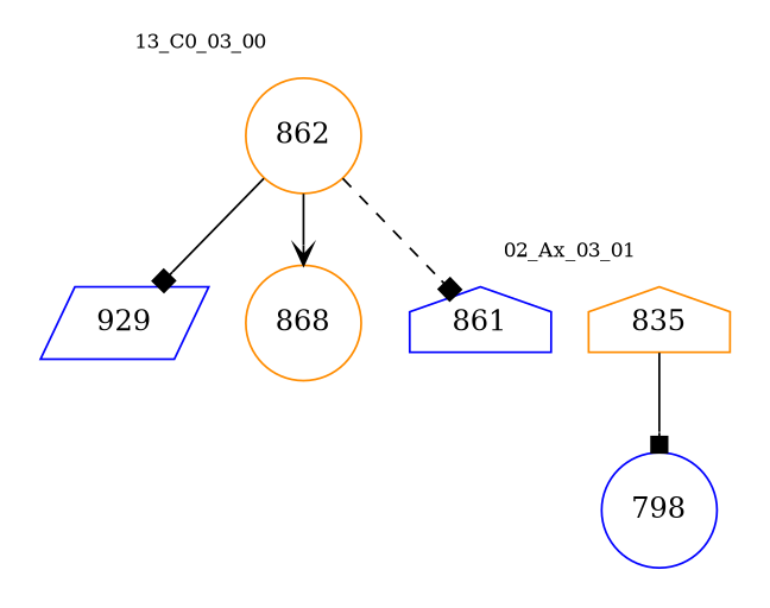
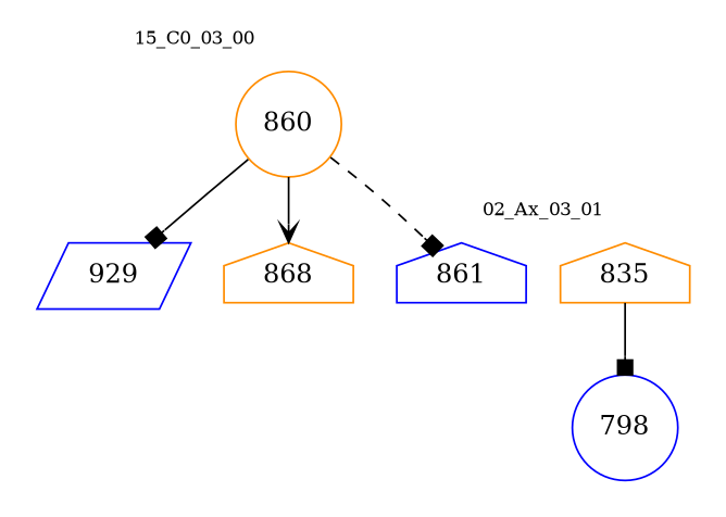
  digraph {
    node [color=darkorange shape=house]
    edge [arrowhead=box color=black style=solid]
    n1 [label=835]
    n2 [color=blue label=798 shape=circle]
    n3 [color=blue label=861]
-   n4 [label=862 shape=circle]
+   n4 [label=860 shape=circle]
    n5 [color=blue label=929 shape=parallelogram]
-   n6 [label=868 shape=circle]
+   n6 [label=868]
    subgraph cluster_1 {
      color=white
      fontsize=10
      label="02_Ax_03_01"
      n1
      n2
      n3
    }
    subgraph cluster_2 {
      color=white
      fontsize=10
-     label="13_C0_03_00"
+     label="15_C0_03_00"
      n4
      n5
      n6
    }
    n1 -> n2
    n4 -> n3 [style=dashed]
    n4 -> n5
    n4 -> n6 [arrowhead=vee]
  }
